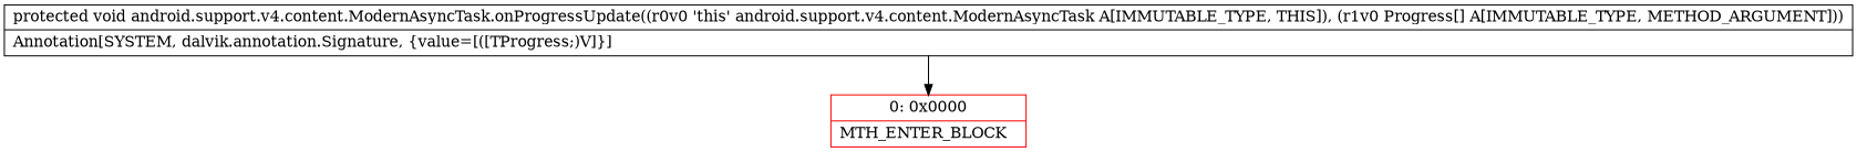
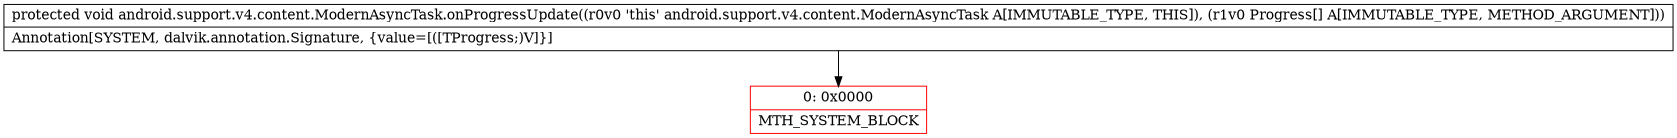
  digraph {
    node [shape=record]
-   n1 [color=red label="{0\:\ 0x0000|MTH_ENTER_BLOCK\l}"]
+   n1 [color=red label="{0\:\ 0x0000|MTH_SYSTEM_BLOCK\l}"]
    n2 [label="{protected void android.support.v4.content.ModernAsyncTask.onProgressUpdate((r0v0 'this' android.support.v4.content.ModernAsyncTask A[IMMUTABLE_TYPE, THIS]), (r1v0 Progress[] A[IMMUTABLE_TYPE, METHOD_ARGUMENT]))  | Annotation[SYSTEM, dalvik.annotation.Signature, \{value=[([TProgress;)V]\}]\l}"]
    subgraph cluster_1 {
      label="R(0)"
    }
    n2 -> n1
  }
